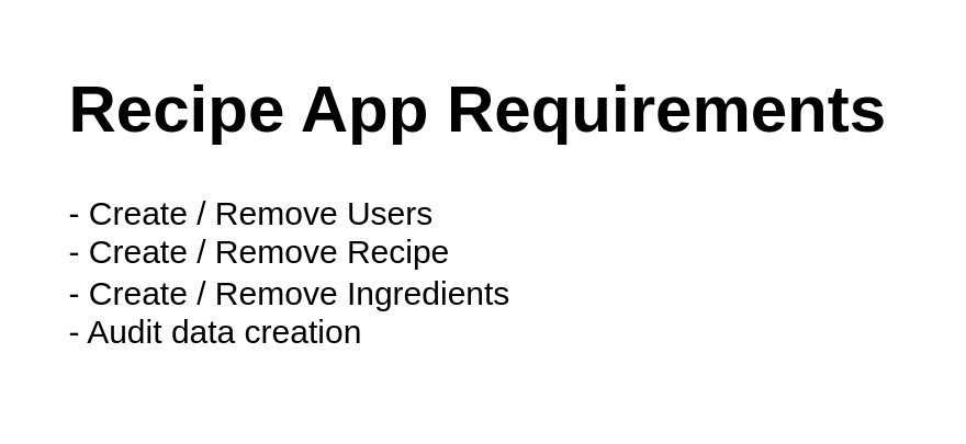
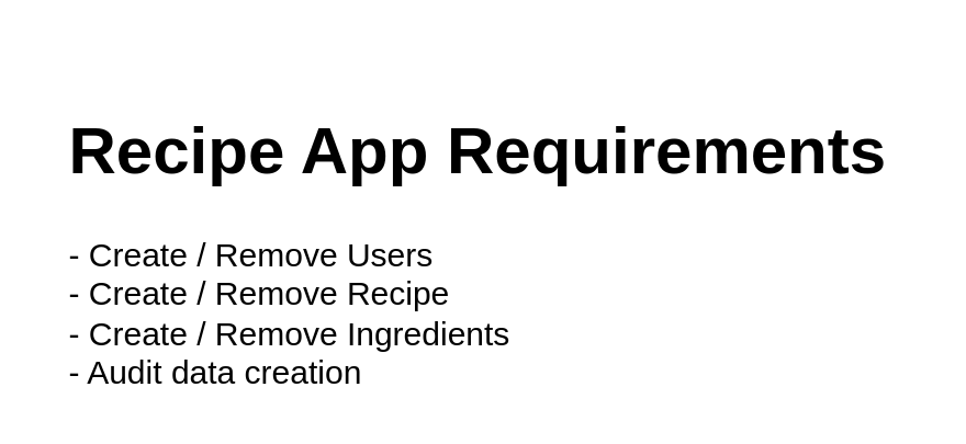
  <mxCell id="0" />
  <mxCell id="1" parent="0" />
- <mxCell id="2" value="&lt;h1&gt;Recipe App Requirements&lt;/h1&gt;&lt;div&gt;- Create / Remove Users&lt;/div&gt;&lt;div&gt;&lt;span&gt;- Create / Remove Recipe&lt;/span&gt;&lt;br&gt;&lt;/div&gt;&lt;div&gt;- Create / Remove Ingredients&lt;/div&gt;&lt;div&gt;- Audit data creation&amp;nbsp;&lt;/div&gt;&lt;div&gt;&lt;br&gt;&lt;/div&gt;" style="text;html=1;strokeColor=none;fillColor=none;spacing=5;spacingTop=-20;whiteSpace=wrap;overflow=hidden;rounded=0;" vertex="1" parent="1"><mxGeometry x="20" y="20" width="310" height="120" as="geometry" /></mxCell>
+ <mxCell id="2" value="&lt;h1&gt;Recipe App Requirements&lt;/h1&gt;&lt;div&gt;- Create / Remove Users&lt;/div&gt;&lt;div&gt;&lt;span&gt;- Create / Remove Recipe&lt;/span&gt;&lt;br&gt;&lt;/div&gt;&lt;div&gt;- Create / Remove Ingredients&lt;/div&gt;&lt;div&gt;- Audit data creation&amp;nbsp;&lt;/div&gt;&lt;div&gt;&lt;br&gt;&lt;/div&gt;" style="text;html=1;strokeColor=none;fillColor=none;spacing=5;spacingTop=-20;whiteSpace=wrap;overflow=hidden;rounded=0;" vertex="1" parent="1"><mxGeometry x="20" y="35" width="310" height="120" as="geometry" /></mxCell>
